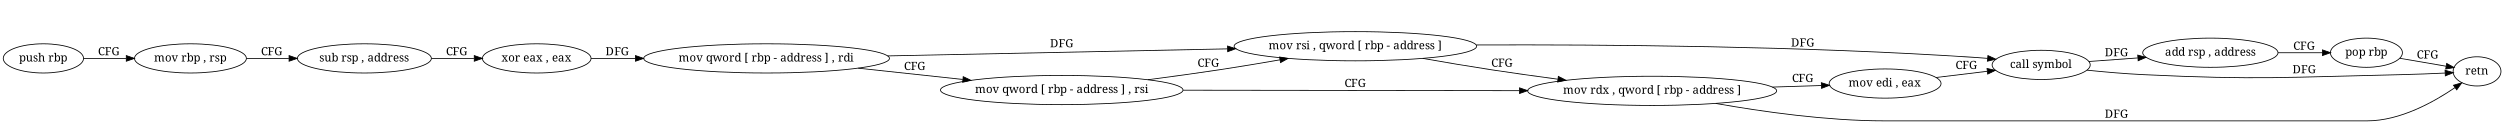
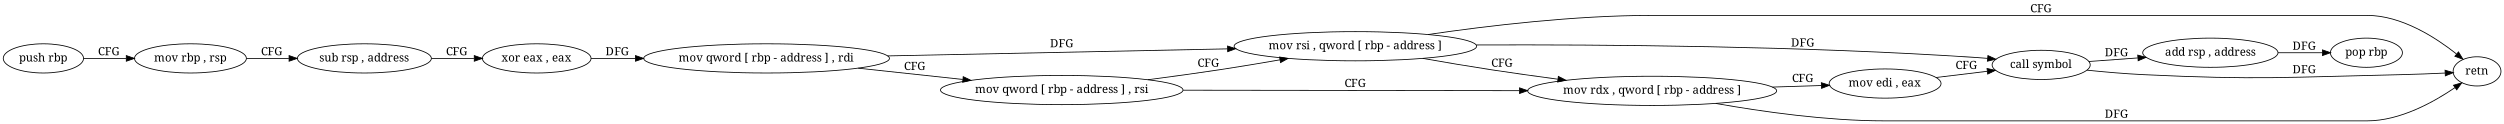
  digraph {
    fontname="Noto Serif"
    rankdir=LR
    node [fontname="Noto Serif"]
    edge [fontname="Noto Serif"]
    n1 [label="push rbp"]
    n2 [label="mov rbp , rsp"]
    n3 [label="sub rsp , address"]
    n4 [label="xor eax , eax"]
    n5 [label="mov qword [ rbp - address ] , rdi"]
    n6 [label="mov qword [ rbp - address ] , rsi"]
    n7 [label="mov rsi , qword [ rbp - address ]"]
    n8 [label="mov rdx , qword [ rbp - address ]"]
    n9 [label="call symbol"]
    n10 [label="mov edi , eax"]
    n11 [label=retn]
    n12 [label="add rsp , address"]
    n13 [label="pop rbp"]
    n1 -> n2 [label=CFG]
    n2 -> n3 [label=CFG]
    n3 -> n4 [label=CFG]
    n4 -> n5 [label=DFG]
    n5 -> n6 [label=CFG]
    n5 -> n7 [label=DFG]
    n6 -> n7 [label=CFG]
    n6 -> n8 [label=CFG]
    n7 -> n8 [label=CFG]
    n7 -> n9 [label=DFG]
    n8 -> n10 [label=CFG]
    n8 -> n11 [label=DFG]
    n9 -> n11 [label=DFG]
    n9 -> n12 [label=DFG]
    n10 -> n9 [label=CFG]
-   n12 -> n13 [label=CFG]
-   n13 -> n11 [label=CFG]
+   n12 -> n13 [label=DFG]
+   n7 -> n11 [label=CFG]
  }
